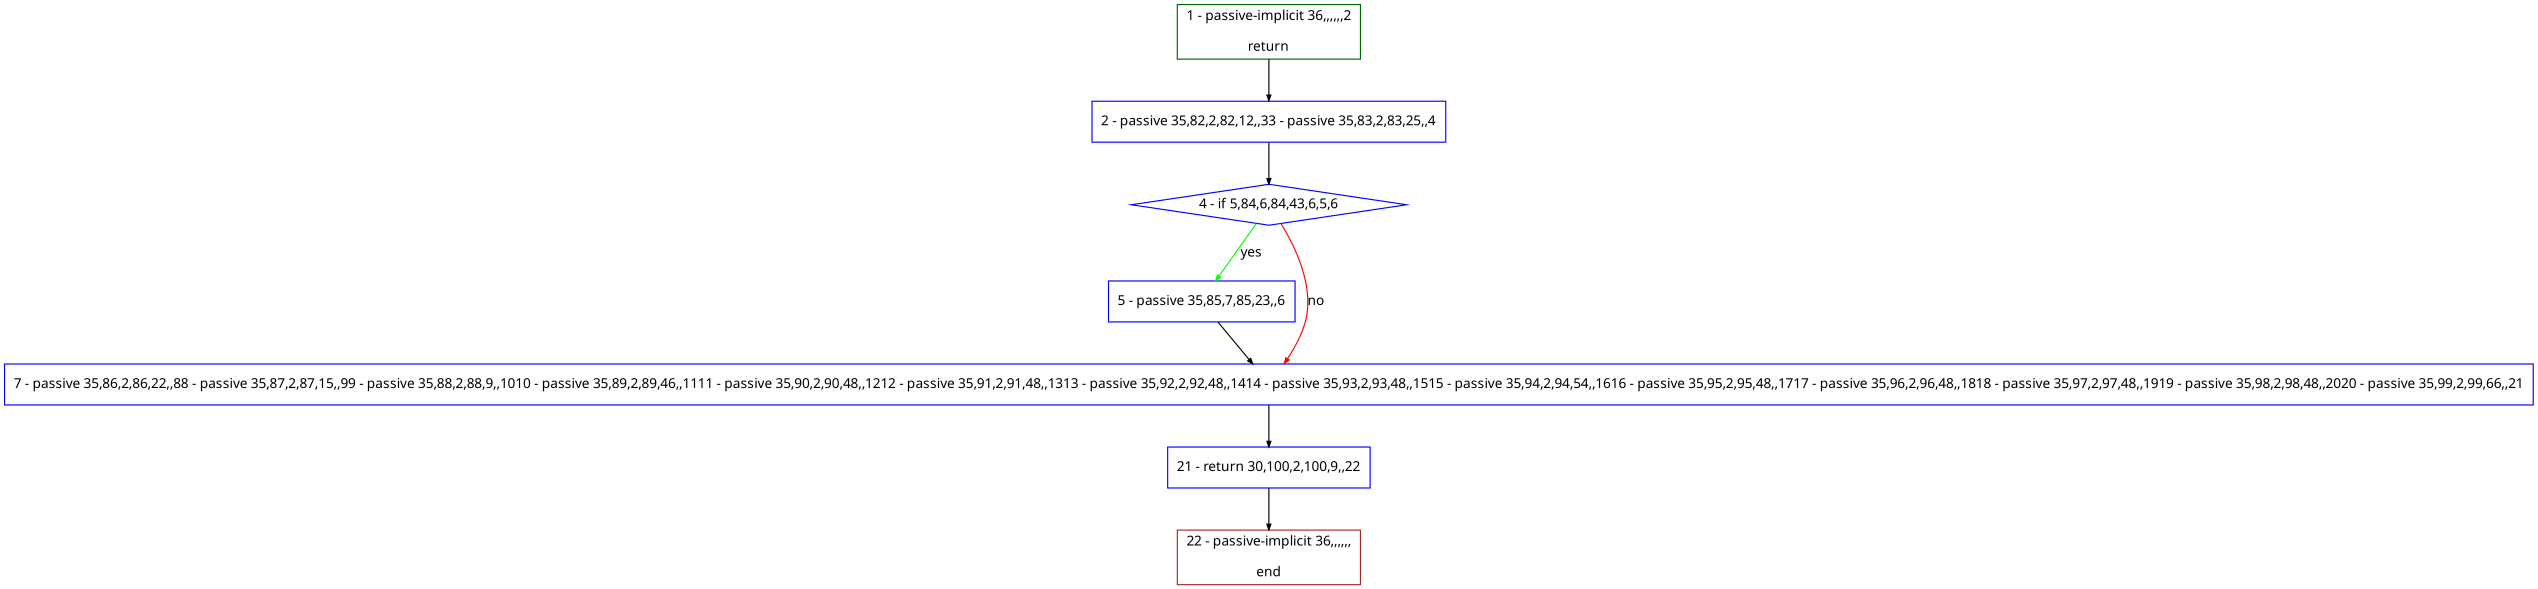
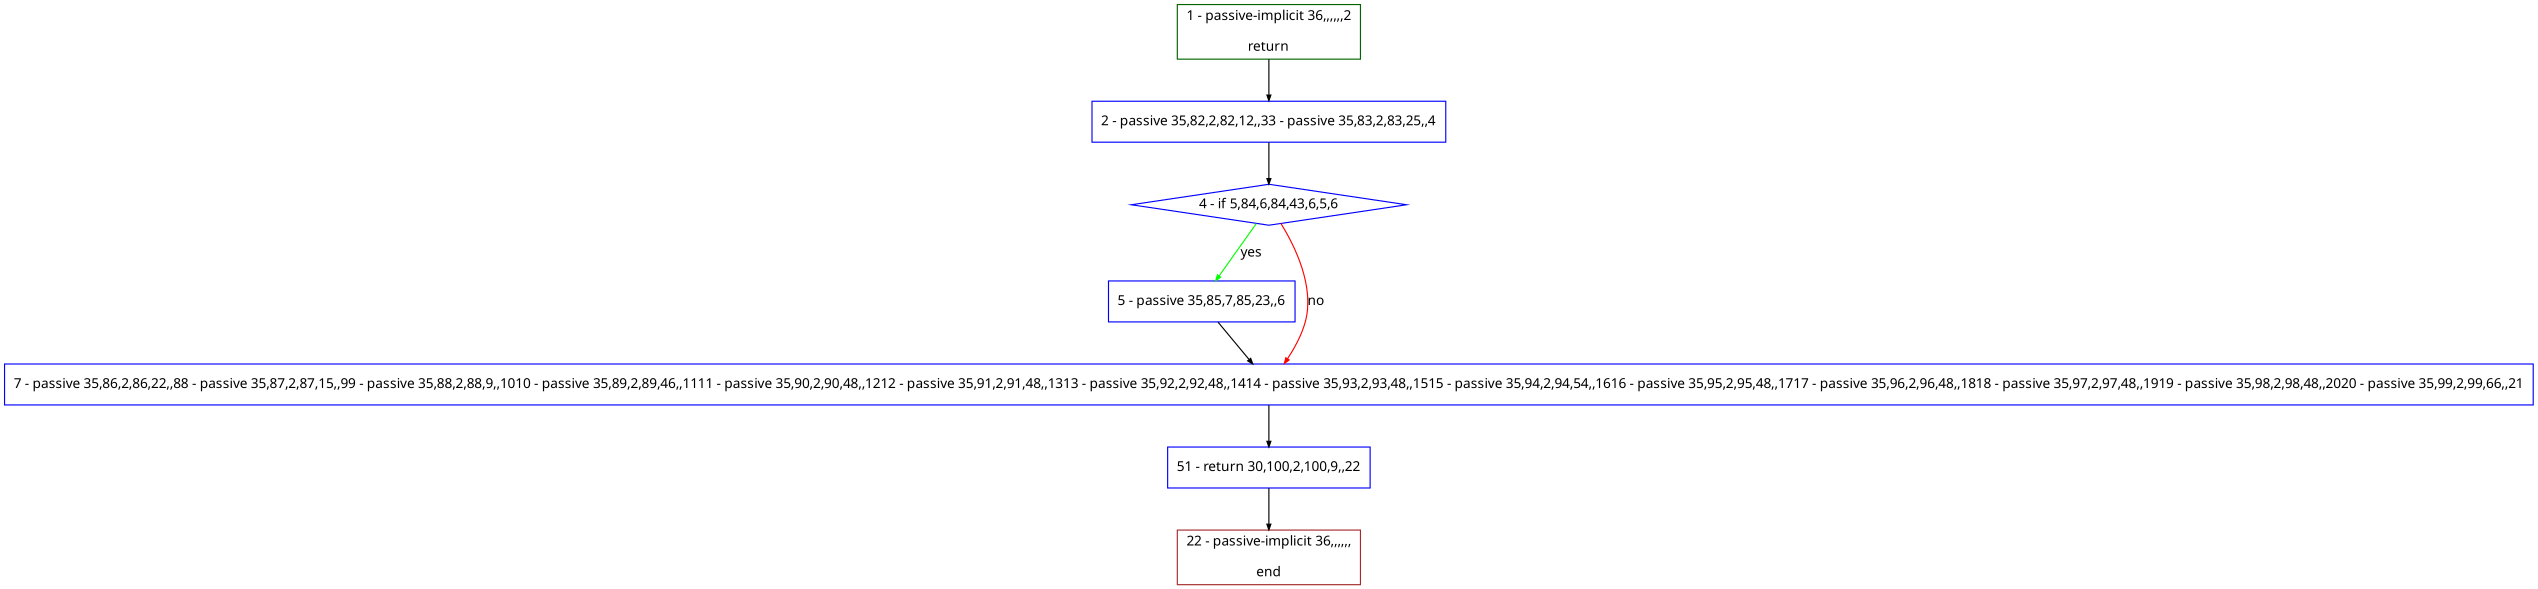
  digraph {
    bgcolor=white
    compound=true
    fillcolor="#FFFFCC"
    fontname="Noto Sans"
    fontsize=12
    pack=true
    packmode=clust
    style="rounded,filled"
    node [color="#0000ff" compound=true fillcolor="#ffffff" fixedsize=false fontname="Noto Sans" fontsize=12 node_initialized=no shape=box style=filled]
    edge [arrowhead=normal arrowsize=0.5 arrowtail=none color="#000000" compound=true dir=forward fontcolor=black fontname="Noto Sans" fontsize=12]
    n1 [label="2 - passive 35,82,2,82,12,,33 - passive 35,83,2,83,25,,4"]
    n2 [label="4 - if 5,84,6,84,43,6,5,6" shape=diamond]
    n3 [label="5 - passive 35,85,7,85,23,,6"]
    n4 [label="7 - passive 35,86,2,86,22,,88 - passive 35,87,2,87,15,,99 - passive 35,88,2,88,9,,1010 - passive 35,89,2,89,46,,1111 - passive 35,90,2,90,48,,1212 - passive 35,91,2,91,48,,1313 - passive 35,92,2,92,48,,1414 - passive 35,93,2,93,48,,1515 - passive 35,94,2,94,54,,1616 - passive 35,95,2,95,48,,1717 - passive 35,96,2,96,48,,1818 - passive 35,97,2,97,48,,1919 - passive 35,98,2,98,48,,2020 - passive 35,99,2,99,66,,21"]
    n5 [color="#006400" label="1 - passive-implicit 36,,,,,,2\n\nreturn"]
-   n6 [label="21 - return 30,100,2,100,9,,22"]
+   n6 [label="51 - return 30,100,2,100,9,,22"]
    n7 [color="#a52a2a" label="22 - passive-implicit 36,,,,,,\n\nend"]
    n1 -> n2
    n2 -> n3 [color="#00ff00" label=yes]
    n2 -> n4 [color="#ff0000" label=no]
    n3 -> n4
    n4 -> n6
    n5 -> n1
    n6 -> n7
  }
